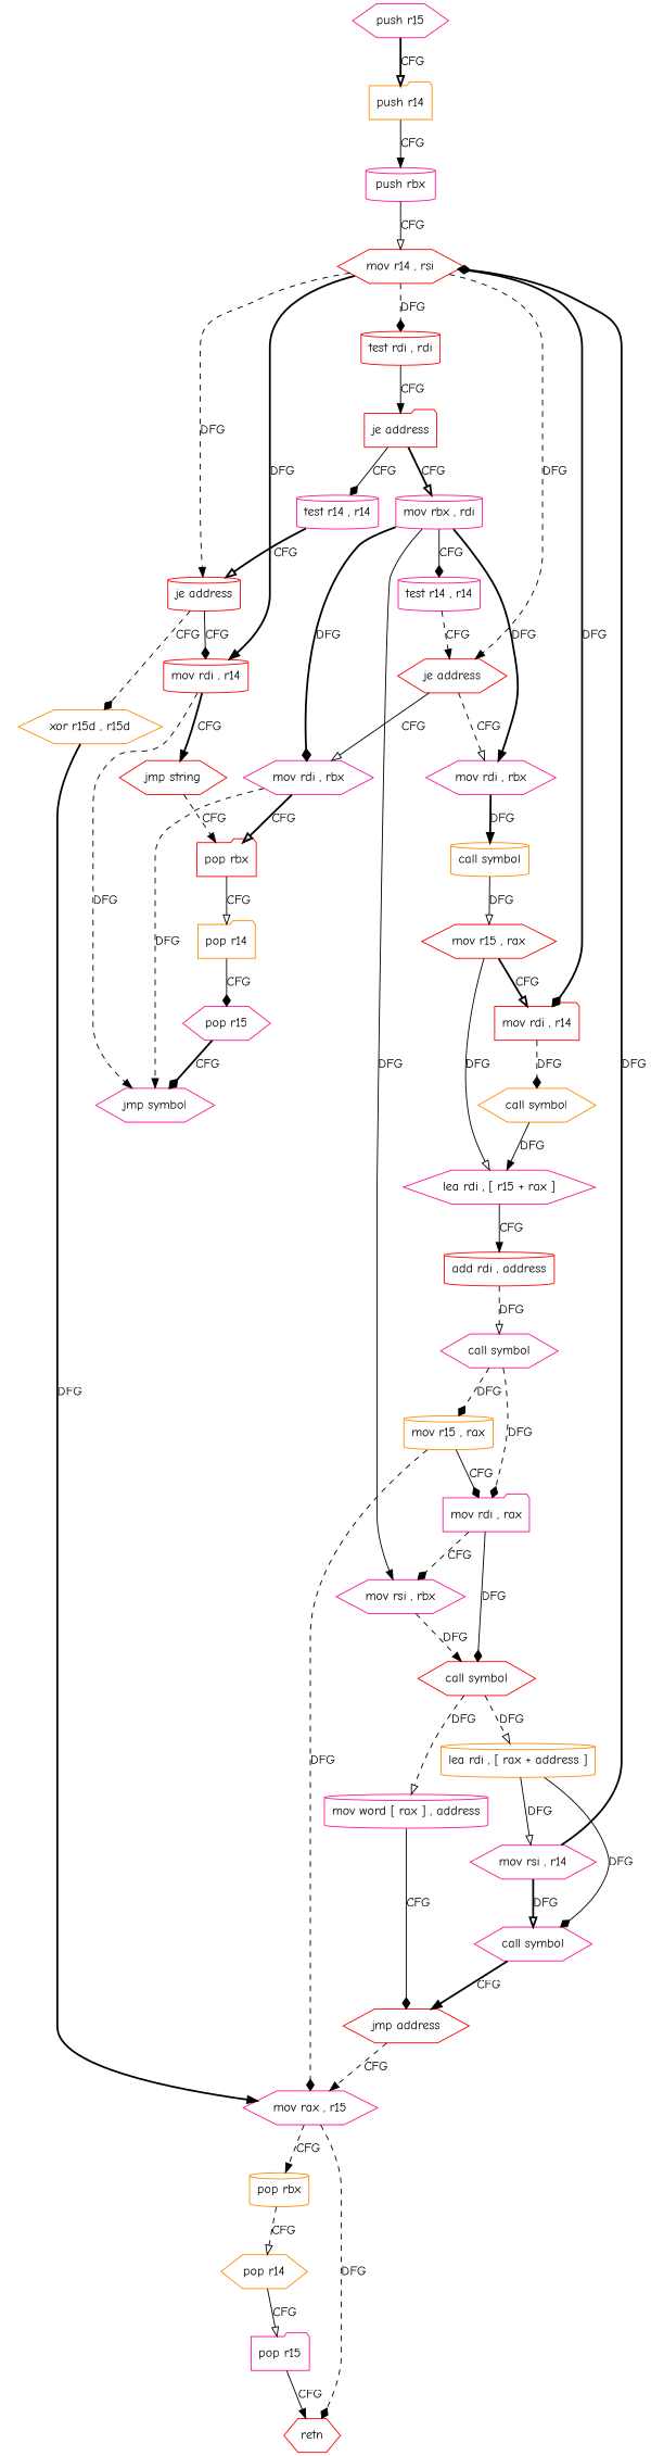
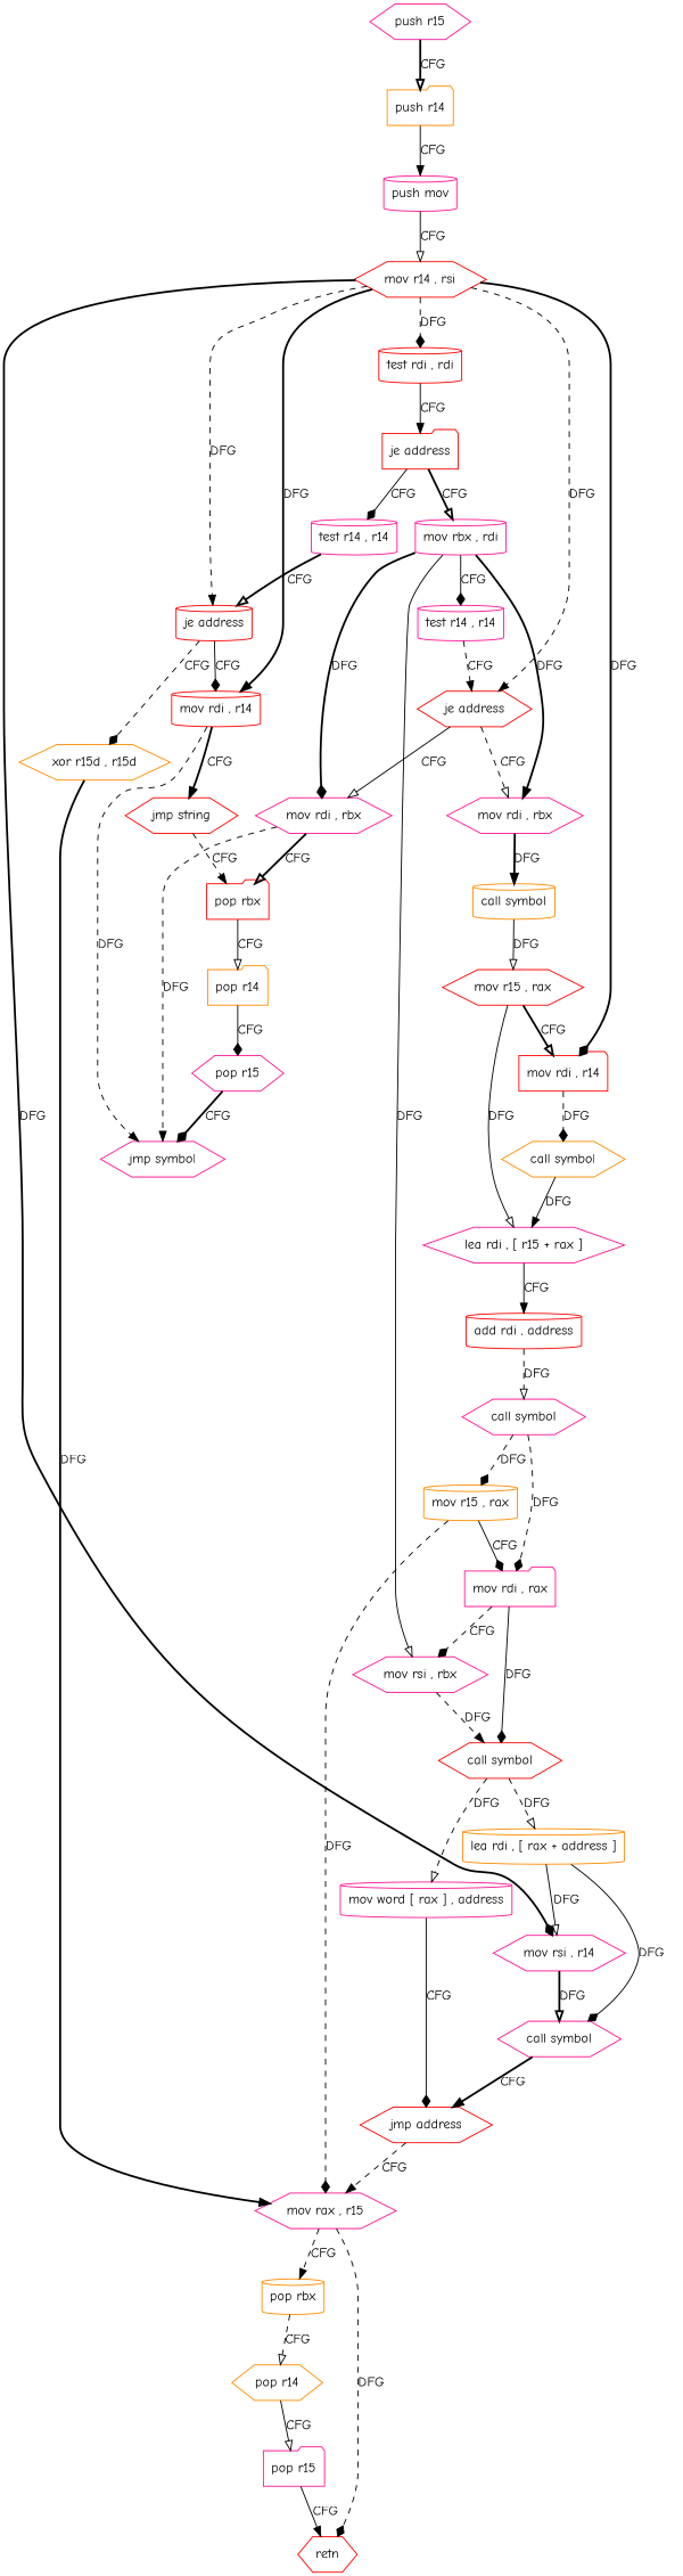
  digraph {
    fontname="Comic Neue"
    node [color=deeppink fontname="Comic Neue" shape=hexagon]
    edge [arrowhead=normal fontname="Comic Neue" style=dashed]
    n1 [label="push r15"]
    n2 [color=darkorange label="push r14" shape=folder]
-   n3 [label="push rbx" shape=cylinder]
+   n3 [label="push mov" shape=cylinder]
    n4 [color=red label="mov r14 , rsi"]
    n5 [color=red label="test rdi , rdi" shape=cylinder]
    n6 [color=red label="je address" shape=cylinder]
    n7 [color=red label="mov rdi , r14" shape=cylinder]
    n8 [color=red label="je address"]
    n9 [color=red label="mov rdi , r14" shape=folder]
    n10 [label="mov rsi , r14"]
    n11 [color=red label="je address" shape=folder]
    n12 [color=darkorange label="xor r15d , r15d"]
    n13 [color=red label="jmp string"]
    n14 [label="jmp symbol"]
    n15 [label="mov rdi , rbx"]
    n16 [label="mov rdi , rbx"]
    n17 [color=darkorange label="call symbol"]
    n18 [label="call symbol"]
    n19 [label="test r14 , r14" shape=cylinder]
    n20 [label="mov rbx , rdi" shape=cylinder]
    n21 [label="test r14 , r14" shape=cylinder]
    n22 [label="mov rsi , rbx"]
    n23 [color=red label="pop rbx" shape=folder]
    n24 [color=darkorange label="call symbol" shape=cylinder]
    n25 [color=red label="call symbol"]
    n26 [label="mov rax , r15"]
    n27 [color=darkorange label="pop rbx" shape=cylinder]
    n28 [color=red label=retn]
    n29 [color=darkorange label="pop r14" shape=folder]
    n30 [color=red label="mov r15 , rax"]
    n31 [color=darkorange label="pop r14"]
    n32 [label="pop r15"]
    n33 [label="lea rdi , [ r15 + rax ]"]
    n34 [color=red label="add rdi , address" shape=cylinder]
    n35 [label="call symbol"]
    n36 [color=darkorange label="mov r15 , rax" shape=cylinder]
    n37 [label="mov rdi , rax" shape=folder]
    n38 [label="mov word [ rax ] , address" shape=cylinder]
    n39 [color=darkorange label="lea rdi , [ rax + address ]" shape=cylinder]
    n40 [color=red label="jmp address"]
    n41 [label="pop r15" shape=folder]
    n1 -> n2 [arrowhead=onormal label=CFG style=bold]
    n2 -> n3 [label=CFG style=solid]
    n3 -> n4 [arrowhead=onormal label=CFG style=solid]
    n4 -> n5 [arrowhead=diamond label=DFG]
    n4 -> n6 [label=DFG]
    n4 -> n7 [label=DFG style=bold]
    n4 -> n8 [label=DFG]
    n4 -> n9 [arrowhead=diamond label=DFG style=bold]
-   n10 -> n4 [arrowhead=diamond label=DFG style=bold]
+   n4 -> n10 [arrowhead=diamond label=DFG style=bold]
    n5 -> n11 [label=CFG style=solid]
    n6 -> n7 [arrowhead=diamond label=CFG style=solid]
    n6 -> n12 [arrowhead=diamond label=CFG]
    n7 -> n13 [label=CFG style=bold]
    n7 -> n14 [label=DFG]
    n8 -> n15 [arrowhead=onormal label=CFG style=solid]
    n8 -> n16 [arrowhead=onormal label=CFG]
    n9 -> n17 [arrowhead=diamond label=DFG]
    n10 -> n18 [arrowhead=onormal label=DFG style=bold]
    n11 -> n19 [arrowhead=diamond label=CFG style=solid]
    n11 -> n20 [arrowhead=onormal label=CFG style=bold]
    n12 -> n26 [label=DFG style=bold]
    n13 -> n23 [label=CFG]
    n15 -> n14 [label=DFG]
    n15 -> n23 [arrowhead=onormal label=CFG style=bold]
    n16 -> n24 [label=DFG style=bold]
    n17 -> n33 [label=DFG style=solid]
    n18 -> n40 [label=CFG style=bold]
    n19 -> n6 [arrowhead=onormal label=CFG style=bold]
    n20 -> n15 [arrowhead=diamond label=DFG style=bold]
    n20 -> n16 [label=DFG style=bold]
    n20 -> n21 [arrowhead=diamond label=CFG style=solid]
-   n20 -> n22 [label=DFG style=solid]
+   n20 -> n22 [arrowhead=onormal label=DFG style=solid]
    n21 -> n8 [label=CFG]
    n22 -> n25 [label=DFG]
    n23 -> n29 [arrowhead=onormal label=CFG style=solid]
    n24 -> n30 [arrowhead=onormal label=DFG style=solid]
    n25 -> n38 [arrowhead=onormal label=DFG]
    n25 -> n39 [arrowhead=onormal label=DFG]
    n26 -> n27 [label=CFG]
    n26 -> n28 [arrowhead=diamond label=DFG]
    n27 -> n31 [arrowhead=onormal label=CFG]
    n29 -> n32 [arrowhead=diamond label=CFG style=solid]
    n30 -> n9 [arrowhead=onormal label=CFG style=bold]
    n30 -> n33 [arrowhead=onormal label=DFG style=solid]
    n31 -> n41 [arrowhead=onormal label=CFG style=solid]
    n32 -> n14 [arrowhead=diamond label=CFG style=bold]
    n33 -> n34 [label=CFG style=solid]
    n34 -> n35 [arrowhead=onormal label=DFG]
    n35 -> n36 [arrowhead=diamond label=DFG]
    n35 -> n37 [arrowhead=diamond label=DFG]
    n36 -> n26 [arrowhead=diamond label=DFG]
    n36 -> n37 [arrowhead=diamond label=CFG style=solid]
    n37 -> n22 [arrowhead=diamond label=CFG]
    n37 -> n25 [arrowhead=diamond label=DFG style=solid]
    n38 -> n40 [arrowhead=diamond label=CFG style=solid]
    n39 -> n10 [arrowhead=onormal label=DFG style=solid]
    n39 -> n18 [arrowhead=diamond label=DFG style=solid]
    n40 -> n26 [label=CFG]
    n41 -> n28 [label=CFG style=solid]
  }
